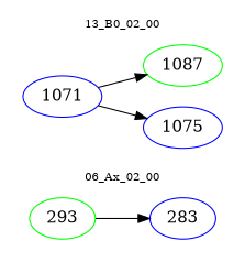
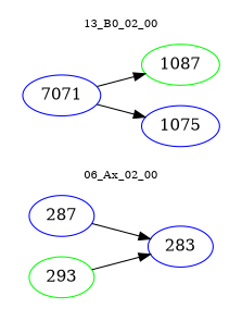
  digraph {
    rankdir=LR
    node [color=blue]
    edge [color=black]
+   n1 [label=287]
    n2 [label=283]
    n3 [color=green label=293]
    n4 [label=1075]
-   n5 [label=1071]
+   n5 [label=7071]
    n6 [color=green label=1087]
    subgraph cluster_1 {
      color=white
      fontsize=10
      label="06_Ax_02_00"
+     n1
      n2
      n3
    }
    subgraph cluster_2 {
      color=white
      fontsize=10
      label="13_B0_02_00"
      n4
      n5
      n6
    }
+   n1 -> n2
    n3 -> n2
    n5 -> n4
    n5 -> n6
  }
